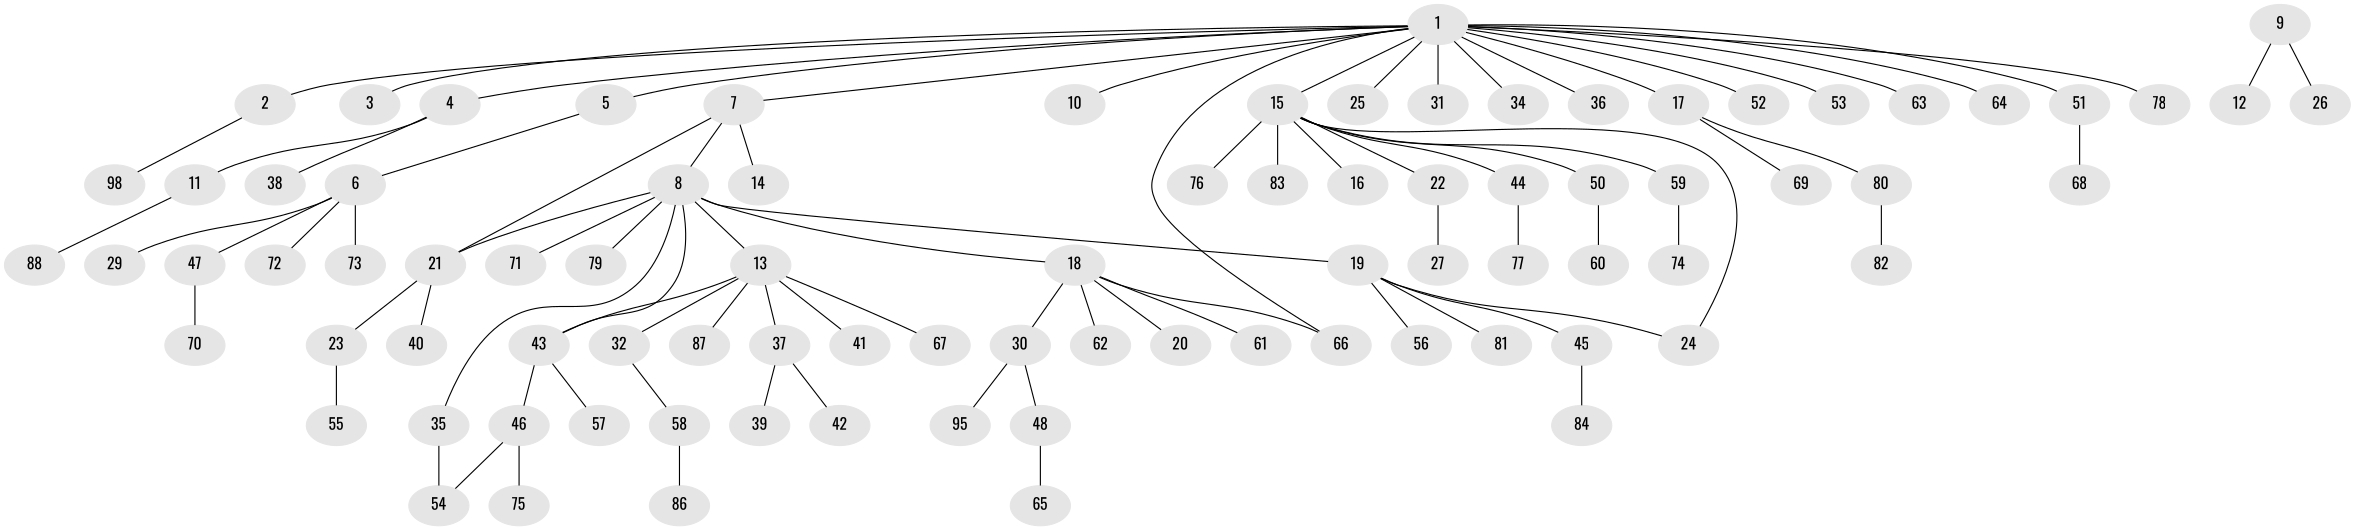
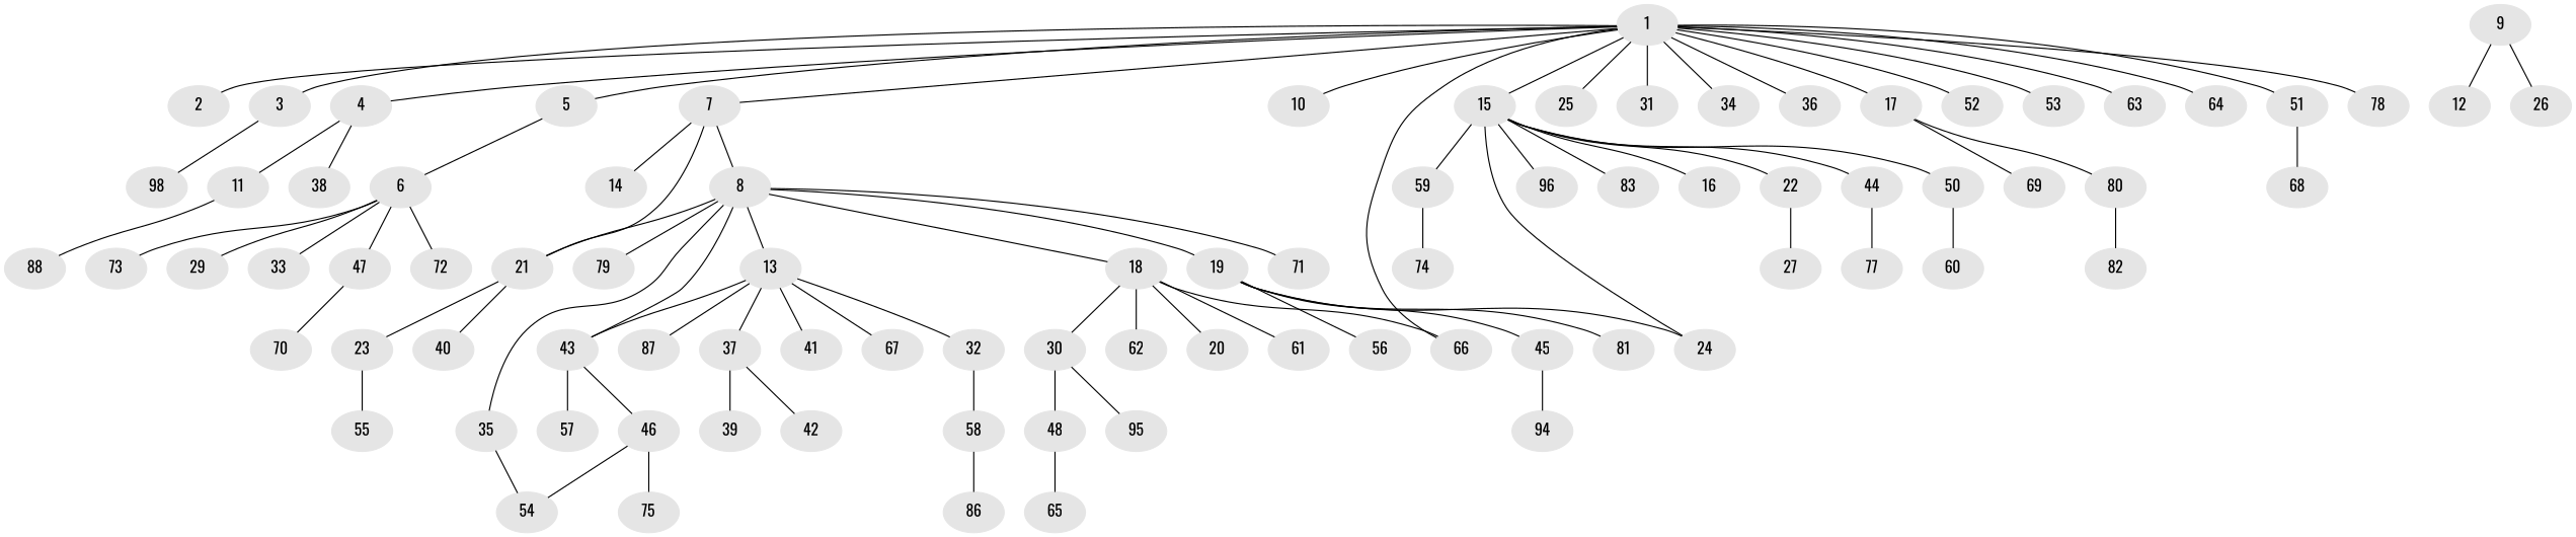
  graph {
    fontname=Oswald
    node [color=gray90 fontname=Oswald style=filled]
    edge [fontname=Oswald]
    1
    2
    3
    4
    5
    7
    10
    15
    17
    25
    31
    34
    36
    51
    52
    53
    63
    64
    66
    78
    n21 [label=98]
    11
    38
    6
    8
    14
    21
    9
    12
    26
    16
    22
    24
    44
    50
    59
-   76
+   76 [label=96]
    83
    69
    80
    68
    88
    29
+   33
    47
    72
    73
    70
    13
    18
    19
    35
    43
    71
    79
    23
    40
    32
    37
    41
    67
    87
    20
    30
    61
    62
    45
    56
    81
    54
    46
    57
    58
    39
    42
    27
    77
    60
    74
    48
    n81 [label=95]
-   84
+   84 [label=94]
    55
    82
    65
    86
    75
    1 -- 2
    1 -- 3
    1 -- 4
    1 -- 5
    1 -- 7
    1 -- 10
    1 -- 15
    1 -- 17
    1 -- 25
    1 -- 31
    1 -- 34
    1 -- 36
    1 -- 51
    1 -- 52
    1 -- 53
    1 -- 63
    1 -- 64
    1 -- 66
    1 -- 78
-   2 -- n21
+   3 -- n21
    4 -- 11
    4 -- 38
    5 -- 6
    7 -- 8
    7 -- 14
    7 -- 21
    15 -- 16
    15 -- 22
    15 -- 24
    15 -- 44
    15 -- 50
    15 -- 59
    15 -- 76
    15 -- 83
    17 -- 69
    17 -- 80
    51 -- 68
    11 -- 88
    6 -- 29
+   6 -- 33
    6 -- 47
    6 -- 72
    6 -- 73
    8 -- 21
    8 -- 13
    8 -- 18
    8 -- 19
    8 -- 35
    8 -- 43
    8 -- 71
    8 -- 79
    21 -- 23
    21 -- 40
    9 -- 12
    9 -- 26
    22 -- 27
    44 -- 77
    50 -- 60
    59 -- 74
    80 -- 82
    47 -- 70
    13 -- 43
    13 -- 32
    13 -- 37
    13 -- 41
    13 -- 67
    13 -- 87
    18 -- 66
    18 -- 20
    18 -- 30
    18 -- 61
    18 -- 62
    19 -- 24
    19 -- 45
    19 -- 56
    19 -- 81
    35 -- 54
    43 -- 46
    43 -- 57
    23 -- 55
    32 -- 58
    37 -- 39
    37 -- 42
    30 -- 48
    30 -- n81
    45 -- 84
    46 -- 54
    46 -- 75
    58 -- 86
    48 -- 65
  }
